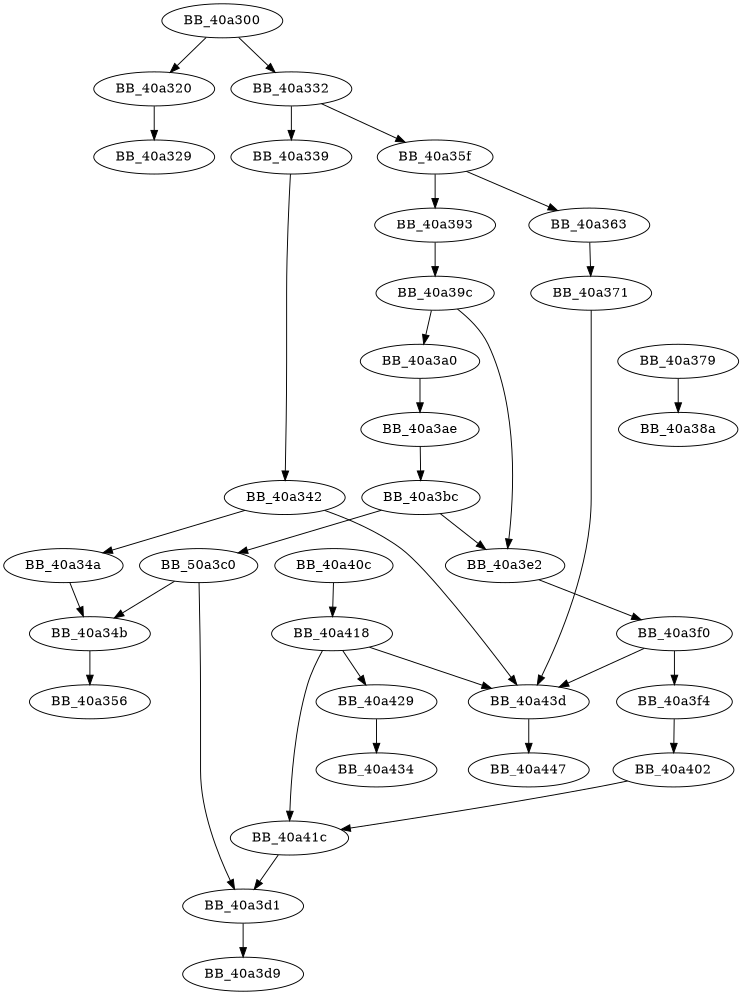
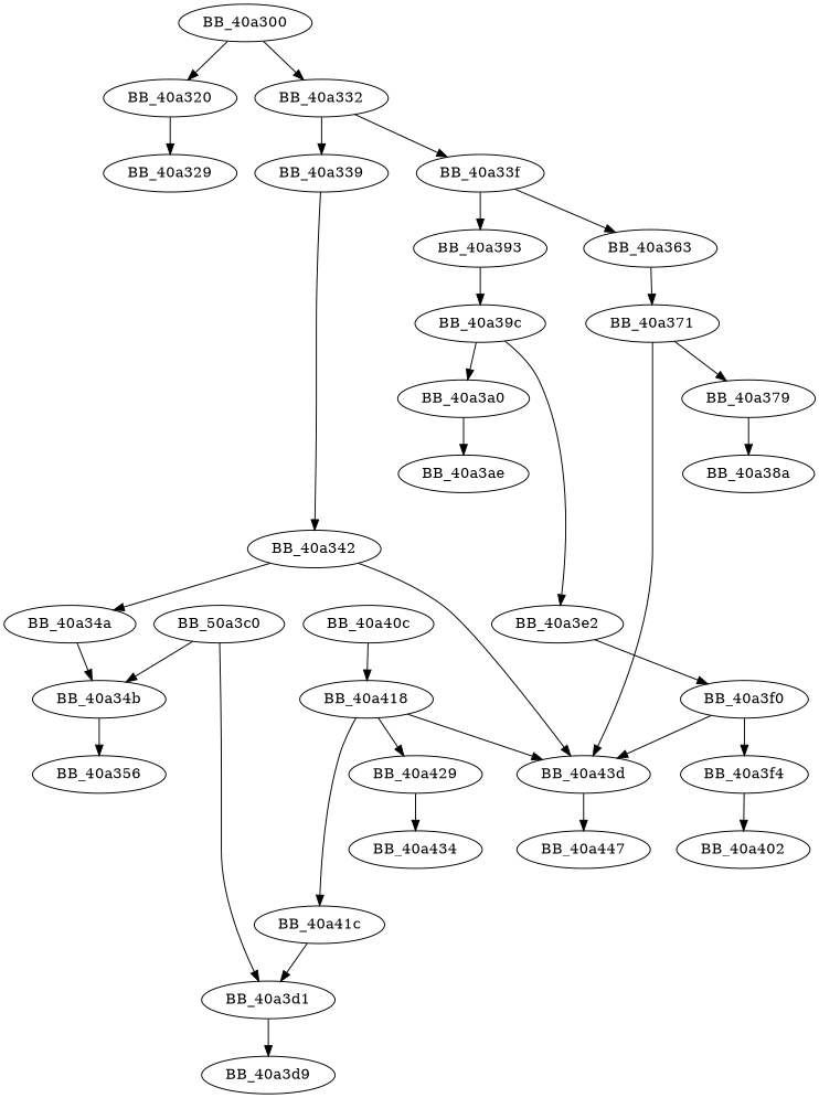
  digraph {
    BB_40a300
    BB_40a320
    BB_40a332
    BB_40a329
    BB_40a339
-   BB_40a35f
+   BB_40a35f [label=BB_40a33f]
    BB_40a342
    BB_40a363
    BB_40a393
    BB_40a34a
    BB_40a43d
    BB_40a371
    BB_40a39c
    BB_40a34b
    BB_40a447
    BB_40a356
    BB_40a379
    BB_40a3a0
    BB_40a3e2
    BB_40a38a
    BB_40a3ae
    BB_40a3f0
-   BB_40a3bc
    BB_40a3f4
    n25 [label=BB_50a3c0]
    BB_40a3d1
    BB_40a3d9
    BB_40a402
    BB_40a41c
    BB_40a40c
    BB_40a418
    BB_40a429
    BB_40a434
    BB_40a300 -> BB_40a320
    BB_40a300 -> BB_40a332
    BB_40a320 -> BB_40a329
    BB_40a332 -> BB_40a339
    BB_40a332 -> BB_40a35f
    BB_40a339 -> BB_40a342
    BB_40a35f -> BB_40a363
    BB_40a35f -> BB_40a393
    BB_40a342 -> BB_40a34a
    BB_40a342 -> BB_40a43d
    BB_40a363 -> BB_40a371
    BB_40a393 -> BB_40a39c
    BB_40a34a -> BB_40a34b
    BB_40a43d -> BB_40a447
    BB_40a371 -> BB_40a43d
+   BB_40a371 -> BB_40a379
    BB_40a39c -> BB_40a3a0
    BB_40a39c -> BB_40a3e2
    BB_40a34b -> BB_40a356
    BB_40a379 -> BB_40a38a
    BB_40a3a0 -> BB_40a3ae
    BB_40a3e2 -> BB_40a3f0
-   BB_40a3ae -> BB_40a3bc
    BB_40a3f0 -> BB_40a43d
    BB_40a3f0 -> BB_40a3f4
-   BB_40a3bc -> BB_40a3e2
-   BB_40a3bc -> n25
    BB_40a3f4 -> BB_40a402
    n25 -> BB_40a34b
    n25 -> BB_40a3d1
    BB_40a3d1 -> BB_40a3d9
-   BB_40a402 -> BB_40a41c
    BB_40a41c -> BB_40a3d1
    BB_40a40c -> BB_40a418
    BB_40a418 -> BB_40a43d
    BB_40a418 -> BB_40a41c
    BB_40a418 -> BB_40a429
    BB_40a429 -> BB_40a434
  }
